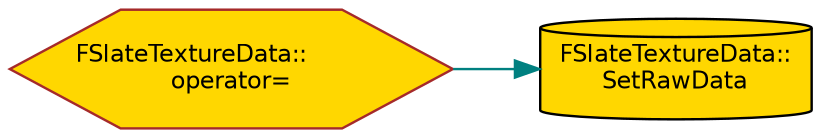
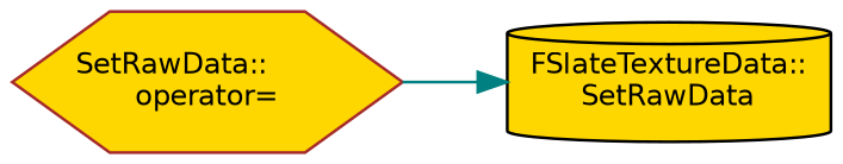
  digraph {
    rankdir=RL
    node [fillcolor=gold fontname=Helvetica fontsize=10 style=filled]
    n1 [color=black fontcolor=black height=0.2 label="FSlateTextureData::\lSetRawData" shape=cylinder width=0.4]
-   n2 [color=brown height=0.2 label="FSlateTextureData::\loperator=" shape=hexagon width=0.4]
+   n2 [color=brown height=0.2 label="SetRawData::\loperator=" shape=hexagon width=0.4]
    n1 -> n2 [color=teal dir=back fontname=Helvetica fontsize=10 labelfontname=Helvetica labelfontsize=10 style=solid]
  }
